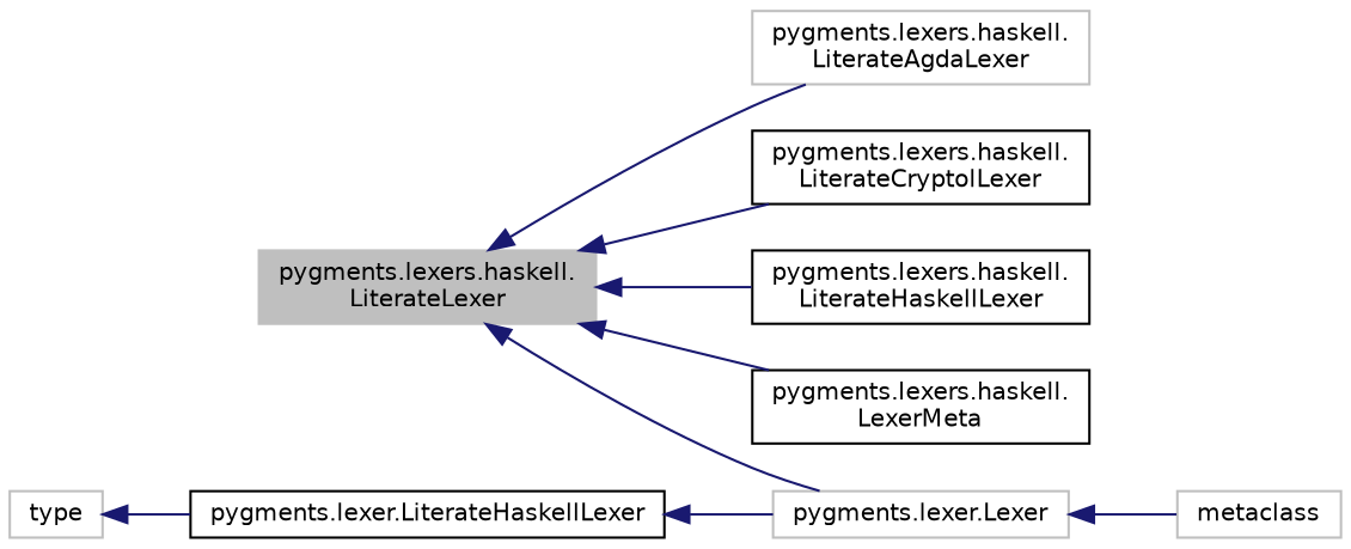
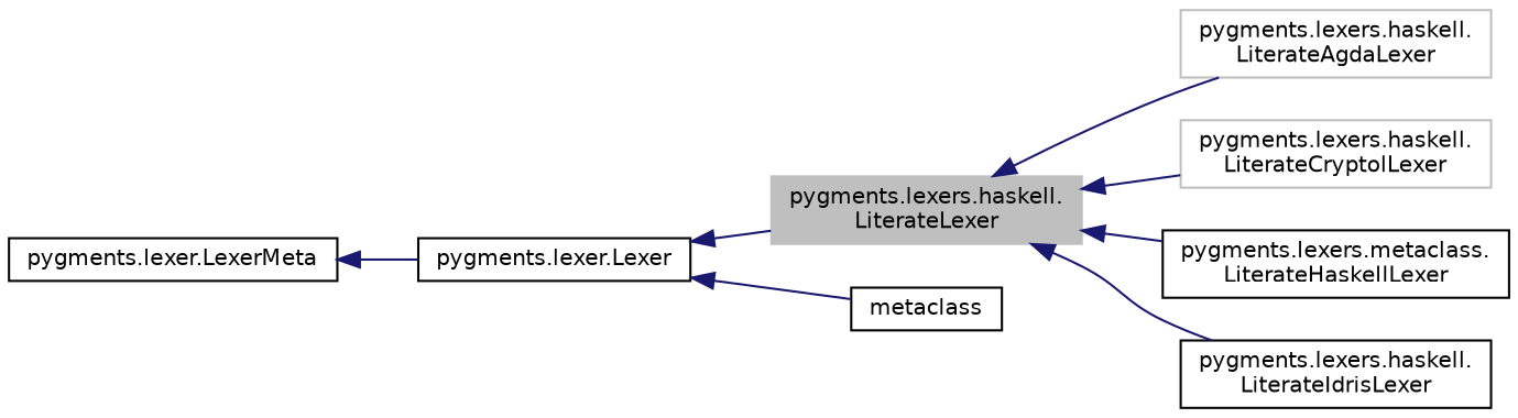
  digraph {
    rankdir=LR
    node [color=black fillcolor=white fontname=Helvetica fontsize=10 shape=record style=filled]
    edge [color=midnightblue dir=back fontname=Helvetica fontsize=10 labelfontname=Helvetica labelfontsize=10 style=solid]
    n1 [color=grey75 fillcolor=grey75 fontcolor=black height=0.2 label="pygments.lexers.haskell.\lLiterateLexer" width=0.4]
    n2 [color=grey75 height=0.2 label="pygments.lexers.haskell.\lLiterateAgdaLexer" width=0.4]
-   n3 [height=0.2 label="pygments.lexers.haskell.\lLiterateCryptolLexer" width=0.4]
-   n4 [height=0.2 label="pygments.lexers.haskell.\lLiterateHaskellLexer" width=0.4]
-   n5 [height=0.2 label="pygments.lexers.haskell.\lLexerMeta" width=0.4]
-   n6 [color=grey75 height=0.2 label="pygments.lexer.Lexer" width=0.4]
-   n7 [color=grey75 height=0.2 label=metaclass width=0.4]
-   n8 [height=0.2 label="pygments.lexer.LiterateHaskellLexer" width=0.4]
-   n9 [color=grey75 height=0.2 label=type width=0.4]
+   n3 [color=grey75 height=0.2 label="pygments.lexers.haskell.\lLiterateCryptolLexer" width=0.4]
+   n4 [height=0.2 label="pygments.lexers.metaclass.\lLiterateHaskellLexer" width=0.4]
+   n5 [height=0.2 label="pygments.lexers.haskell.\lLiterateIdrisLexer" width=0.4]
+   n6 [height=0.2 label="pygments.lexer.Lexer" width=0.4]
+   n7 [height=0.2 label=metaclass width=0.4]
+   n8 [height=0.2 label="pygments.lexer.LexerMeta" width=0.4]
    n1 -> n2
    n1 -> n3
    n1 -> n4
    n1 -> n5
-   n1 -> n6
+   n6 -> n1
    n6 -> n7
    n8 -> n6
-   n9 -> n8
  }
